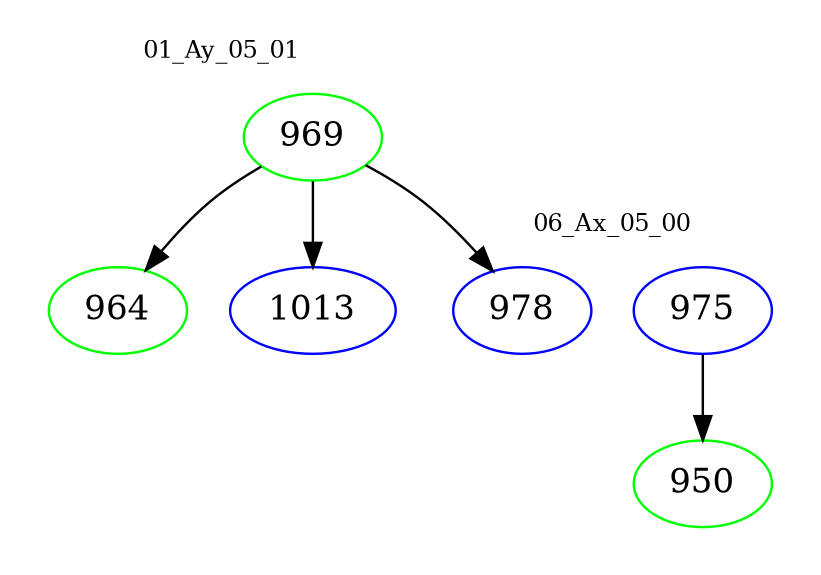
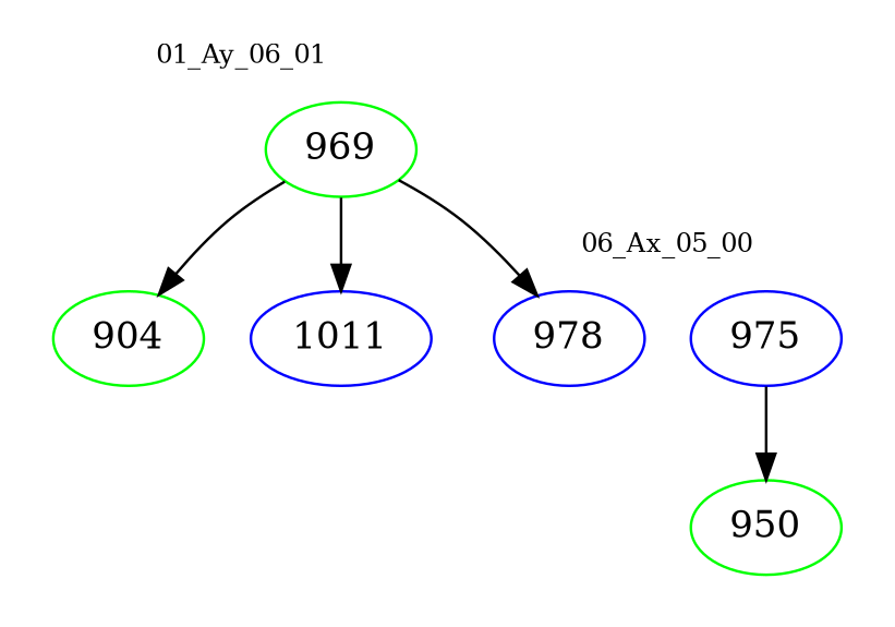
  digraph {
    node [color=green]
    edge [color=black]
    n1 [label=969]
-   n2 [label=964]
-   n3 [color=blue label=1013]
+   n2 [label=904]
+   n3 [color=blue label=1011]
    n4 [color=blue label=975]
    n5 [label=950]
    n6 [color=blue label=978]
    subgraph cluster_1 {
      color=white
      fontsize=10
-     label="01_Ay_05_01"
+     label="01_Ay_06_01"
      n1
      n2
      n3
    }
    subgraph cluster_2 {
      color=white
      fontsize=10
      label="06_Ax_05_00"
      n4
      n5
      n6
    }
    n1 -> n2
    n1 -> n3
    n1 -> n6
    n4 -> n5
  }
